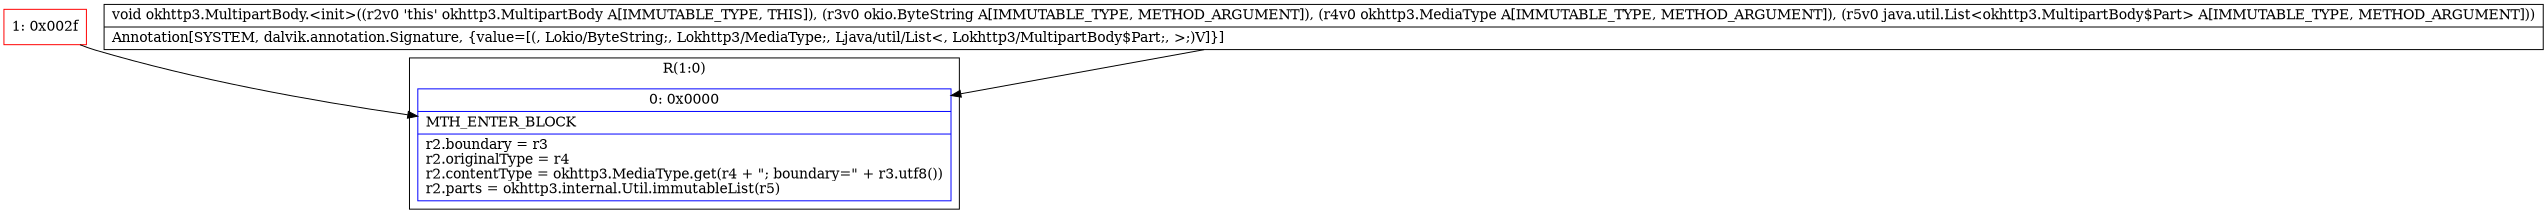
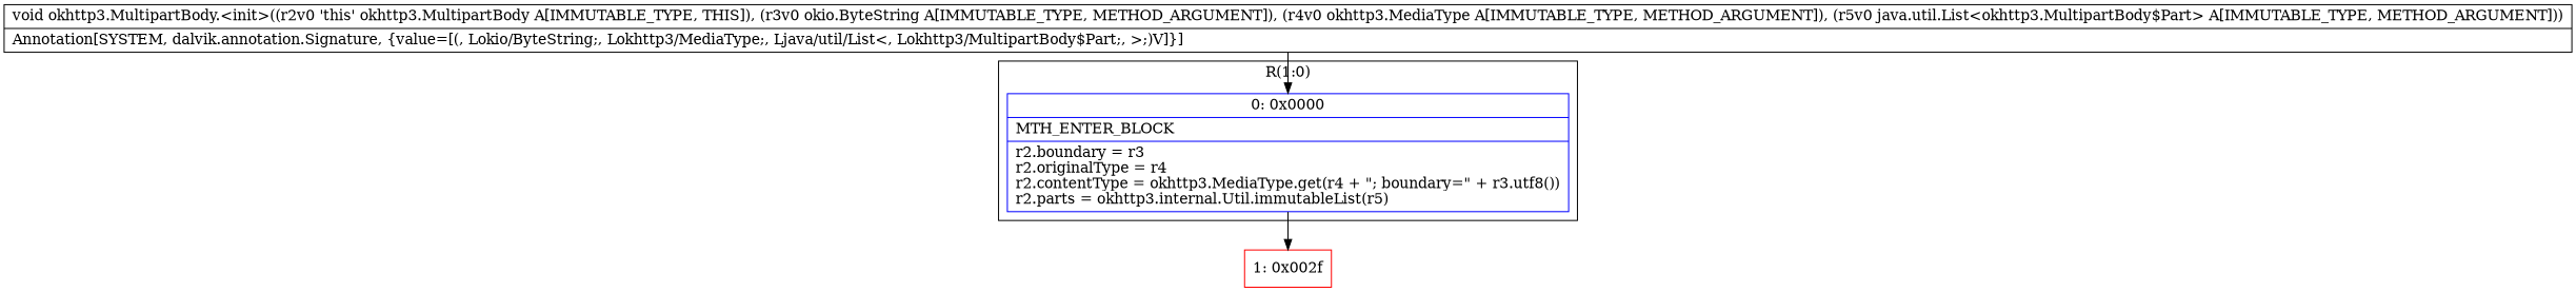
  digraph {
    node [shape=record]
    n1 [color=blue label="{0\:\ 0x0000|MTH_ENTER_BLOCK\l|r2.boundary = r3\lr2.originalType = r4\lr2.contentType = okhttp3.MediaType.get(r4 + \"; boundary=\" + r3.utf8())\lr2.parts = okhttp3.internal.Util.immutableList(r5)\l}"]
    n2 [color=red label="{1\:\ 0x002f}"]
    n3 [label="{void okhttp3.MultipartBody.\<init\>((r2v0 'this' okhttp3.MultipartBody A[IMMUTABLE_TYPE, THIS]), (r3v0 okio.ByteString A[IMMUTABLE_TYPE, METHOD_ARGUMENT]), (r4v0 okhttp3.MediaType A[IMMUTABLE_TYPE, METHOD_ARGUMENT]), (r5v0 java.util.List\<okhttp3.MultipartBody$Part\> A[IMMUTABLE_TYPE, METHOD_ARGUMENT]))  | Annotation[SYSTEM, dalvik.annotation.Signature, \{value=[(, Lokio\/ByteString;, Lokhttp3\/MediaType;, Ljava\/util\/List\<, Lokhttp3\/MultipartBody$Part;, \>;)V]\}]\l}"]
    subgraph cluster_1 {
      label="R(1:0)"
      n1
    }
-   n2 -> n1
+   n1 -> n2
    n3 -> n1
  }
